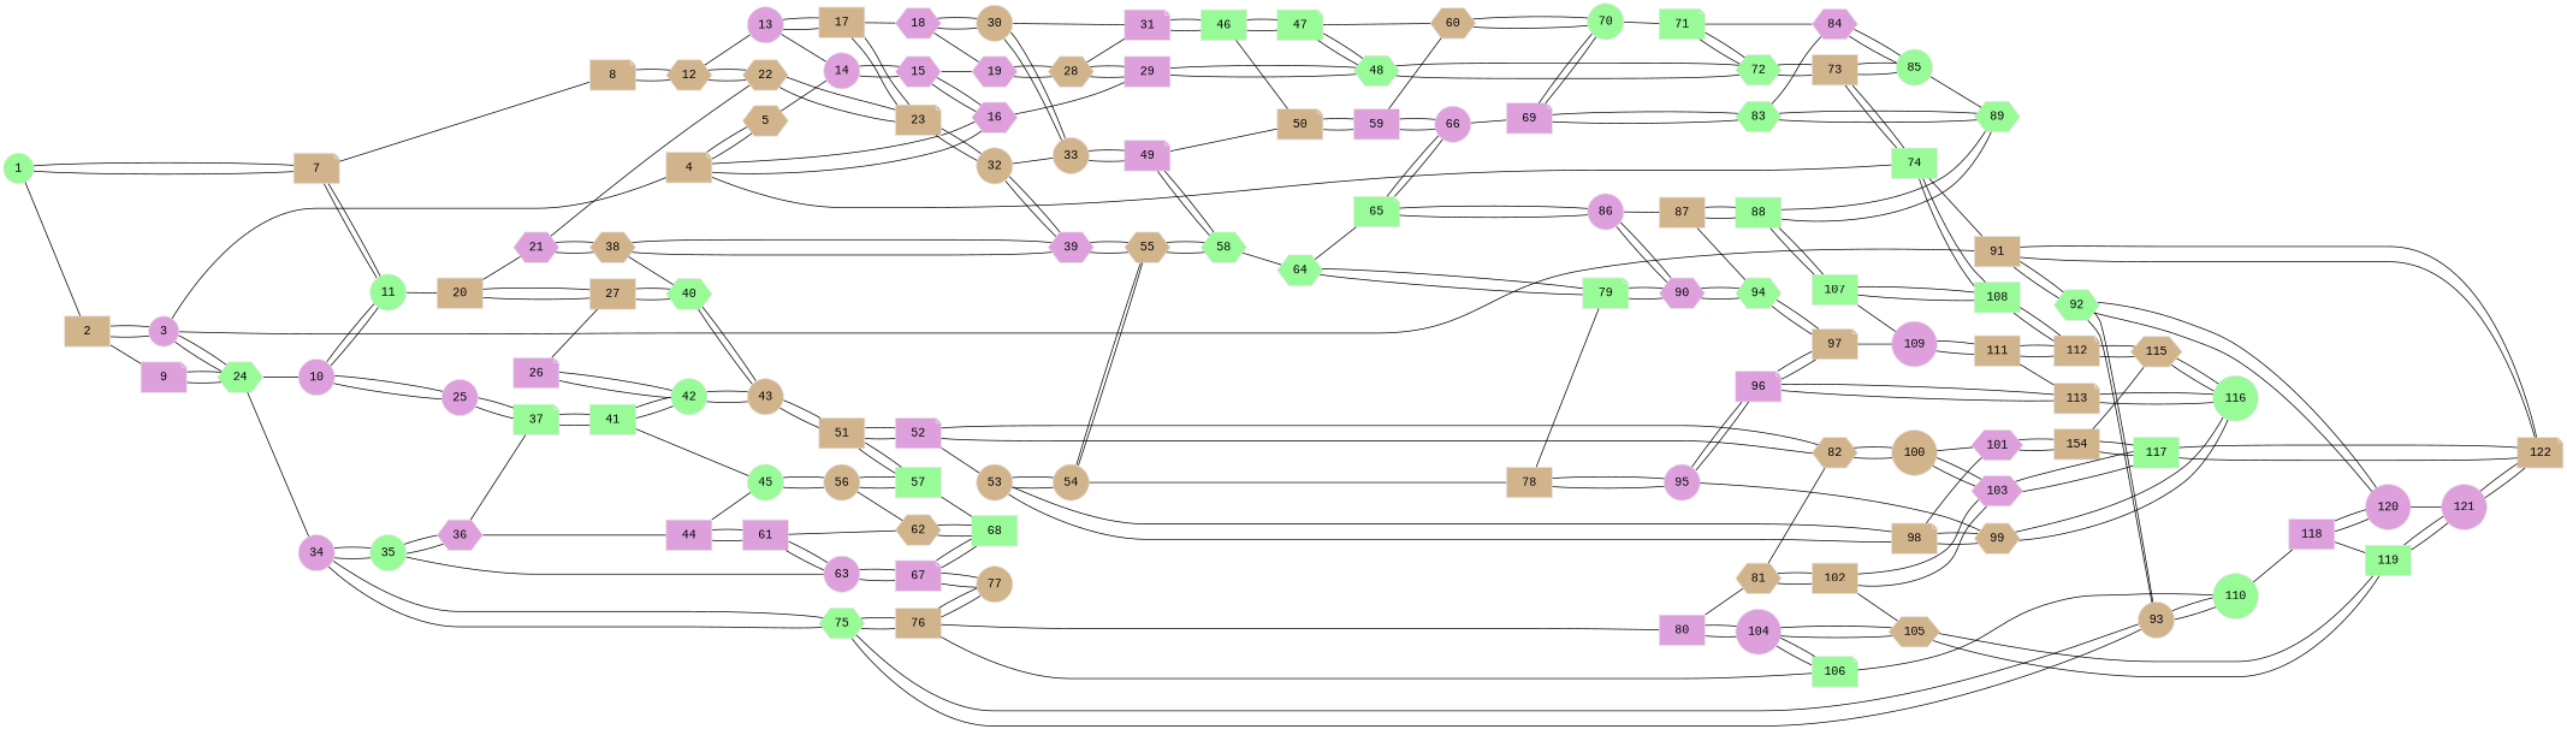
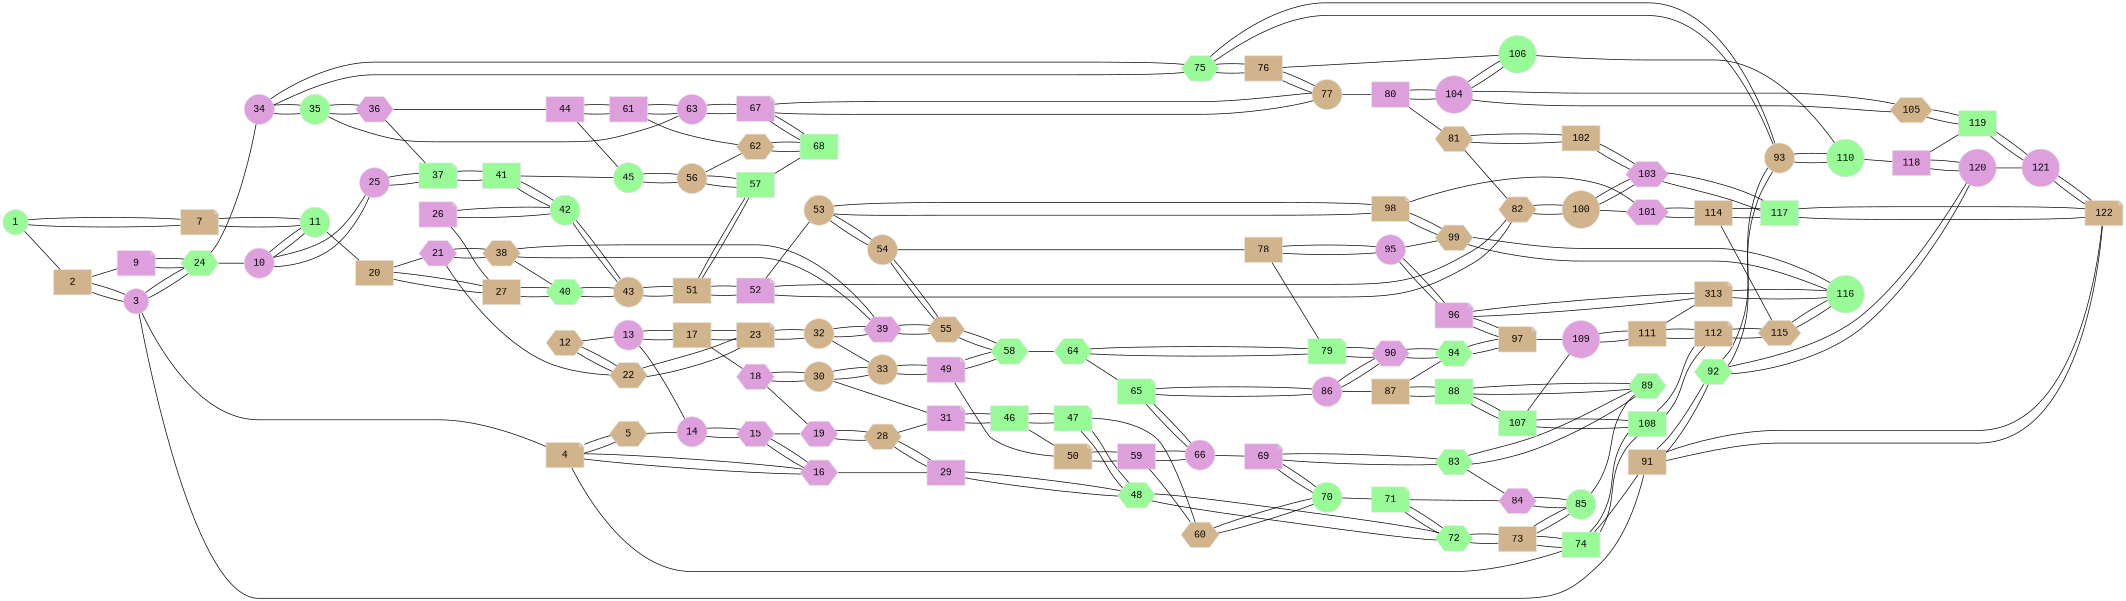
  graph {
    fontname="Liberation Mono"
    rankdir=LR
    node [color=gray90 fillcolor=tan fontname="Liberation Mono" shape=hexagon style=filled]
    edge [fontname="Liberation Mono"]
    1 [fillcolor=palegreen shape=circle]
    2 [shape=box]
    7 [shape=note]
    3 [fillcolor=plum shape=circle]
    9 [fillcolor=plum shape=note]
-   8 [shape=note]
    11 [fillcolor=palegreen shape=circle]
    4 [shape=note]
    24 [fillcolor=palegreen]
    91 [shape=box]
    5
    16 [fillcolor=plum]
    74 [fillcolor=palegreen shape=box]
    10 [fillcolor=plum shape=circle]
    34 [fillcolor=plum shape=circle]
    92 [fillcolor=palegreen]
    122 [shape=note]
    14 [fillcolor=plum shape=circle]
    29 [fillcolor=plum shape=box]
    108 [fillcolor=palegreen shape=box]
    15 [fillcolor=plum]
    12
    20 [shape=box]
    13 [fillcolor=plum shape=circle]
    22
    25 [fillcolor=plum shape=circle]
    37 [fillcolor=palegreen shape=note]
    21 [fillcolor=plum]
    27 [shape=box]
    17 [shape=box]
    23 [shape=note]
    18 [fillcolor=plum]
    19 [fillcolor=plum]
    28
    48 [fillcolor=palegreen]
    30 [shape=circle]
    32 [shape=circle]
    31 [fillcolor=plum shape=note]
    33 [shape=circle]
    38
    40 [fillcolor=palegreen]
    39 [fillcolor=plum]
    35 [fillcolor=palegreen shape=circle]
    75 [fillcolor=palegreen]
    26 [fillcolor=plum shape=note]
    42 [fillcolor=palegreen shape=circle]
    41 [fillcolor=palegreen shape=box]
    43 [shape=circle]
    46 [fillcolor=palegreen shape=box]
    72 [fillcolor=palegreen]
    49 [fillcolor=plum shape=note]
    47 [fillcolor=palegreen shape=note]
    50 [shape=note]
    55
    58 [fillcolor=palegreen]
    36 [fillcolor=plum]
    63 [fillcolor=plum shape=circle]
    76 [shape=box]
    93 [shape=circle]
    44 [fillcolor=plum shape=box]
    67 [fillcolor=plum shape=note]
    45 [fillcolor=palegreen shape=circle]
    61 [fillcolor=plum shape=box]
    51 [shape=box]
    56 [shape=circle]
    52 [fillcolor=plum shape=note]
    57 [fillcolor=palegreen shape=box]
    62
    60
    59 [fillcolor=plum shape=box]
    70 [fillcolor=palegreen shape=circle]
    73 [shape=box]
    64 [fillcolor=palegreen]
    66 [fillcolor=plum shape=circle]
    53 [shape=circle]
    82
    68 [fillcolor=palegreen shape=box]
    54 [shape=circle]
    98 [shape=note]
    100 [shape=circle]
    78 [shape=box]
    99
    101 [fillcolor=plum]
    79 [fillcolor=palegreen shape=note]
    95 [fillcolor=plum shape=circle]
    65 [fillcolor=palegreen shape=note]
    69 [fillcolor=plum shape=note]
    71 [fillcolor=palegreen shape=note]
    77 [shape=circle]
    86 [fillcolor=plum shape=circle]
    90 [fillcolor=plum]
    87 [shape=box]
    83 [fillcolor=palegreen]
    80 [fillcolor=plum shape=box]
    84 [fillcolor=plum]
    89 [fillcolor=palegreen]
    85 [fillcolor=palegreen shape=circle]
    112 [shape=note]
-   106 [fillcolor=palegreen shape=note]
+   106 [fillcolor=palegreen shape=circle]
    110 [fillcolor=palegreen shape=circle]
    81
    104 [fillcolor=plum shape=circle]
    96 [fillcolor=plum shape=note]
    94 [fillcolor=palegreen]
    102 [shape=box]
    105
    103 [fillcolor=plum]
    88 [fillcolor=palegreen shape=box]
    107 [fillcolor=palegreen shape=box]
    97 [shape=note]
    109 [fillcolor=plum shape=circle]
    120 [fillcolor=plum shape=circle]
    121 [fillcolor=plum shape=circle]
    118 [fillcolor=plum shape=box]
-   113 [shape=note]
+   113 [shape=note label=313]
    116 [fillcolor=palegreen shape=circle]
    111 [shape=box]
-   114 [shape=box label=154]
+   114 [shape=box]
    117 [fillcolor=palegreen shape=box]
    115
    119 [fillcolor=palegreen shape=box]
    1 -- 2
    1 -- 7
    1 -- 7
    2 -- 3
    2 -- 3
    2 -- 9
-   7 -- 8
    7 -- 11
    7 -- 11
    3 -- 4
    3 -- 24
    3 -- 24
    3 -- 91
    9 -- 24
    9 -- 24
-   8 -- 12
-   8 -- 12
    11 -- 20
    4 -- 5
    4 -- 5
    4 -- 16
    4 -- 16
    4 -- 74
    24 -- 10
    24 -- 34
    91 -- 92
    91 -- 92
    91 -- 122
    91 -- 122
    5 -- 14
    16 -- 29
    74 -- 91
    74 -- 108
    74 -- 108
    10 -- 11
    10 -- 11
    10 -- 25
    10 -- 25
    34 -- 35
    34 -- 35
    34 -- 75
    34 -- 75
    92 -- 93
    92 -- 93
    92 -- 120
    92 -- 120
    14 -- 15
    14 -- 15
    29 -- 48
    29 -- 48
    108 -- 112
    108 -- 112
    15 -- 16
    15 -- 16
    15 -- 19
    12 -- 13
    12 -- 22
    12 -- 22
    20 -- 21
    20 -- 27
    20 -- 27
    13 -- 14
    13 -- 17
    13 -- 17
    22 -- 23
    22 -- 23
    25 -- 37
    25 -- 37
    37 -- 41
    37 -- 41
    21 -- 22
    21 -- 38
    21 -- 38
    27 -- 40
    27 -- 40
    17 -- 23
    17 -- 23
    17 -- 18
    23 -- 32
    23 -- 32
    18 -- 19
    18 -- 30
    18 -- 30
    19 -- 28
    19 -- 28
    28 -- 29
    28 -- 29
    28 -- 31
    48 -- 72
    48 -- 72
    30 -- 31
    30 -- 33
    30 -- 33
    32 -- 33
    32 -- 39
    32 -- 39
    31 -- 46
    31 -- 46
    33 -- 49
    33 -- 49
    38 -- 40
    38 -- 39
    38 -- 39
    40 -- 43
    40 -- 43
    39 -- 55
    39 -- 55
    35 -- 36
    35 -- 36
    35 -- 63
    75 -- 76
    75 -- 76
    75 -- 93
    75 -- 93
    26 -- 27
    26 -- 42
    26 -- 42
    42 -- 43
    42 -- 43
    41 -- 42
    41 -- 42
    41 -- 45
    43 -- 51
    43 -- 51
    46 -- 47
    46 -- 47
    46 -- 50
    72 -- 73
    72 -- 73
    49 -- 50
    49 -- 58
    49 -- 58
    47 -- 48
    47 -- 48
    47 -- 60
    50 -- 59
    50 -- 59
    55 -- 58
    55 -- 58
    58 -- 64
    36 -- 37
    36 -- 44
    63 -- 67
    63 -- 67
    76 -- 77
    76 -- 77
    76 -- 106
    93 -- 110
    93 -- 110
    44 -- 45
    44 -- 61
    44 -- 61
    67 -- 68
    67 -- 68
    67 -- 77
    67 -- 77
    45 -- 56
    45 -- 56
    61 -- 63
    61 -- 63
    61 -- 62
    51 -- 52
    51 -- 52
    51 -- 57
    51 -- 57
    56 -- 57
    56 -- 57
    56 -- 62
    52 -- 53
    52 -- 82
    52 -- 82
    57 -- 68
    62 -- 68
    62 -- 68
    60 -- 70
    60 -- 70
    59 -- 60
    59 -- 66
    59 -- 66
    70 -- 71
    73 -- 74
    73 -- 74
    73 -- 85
    73 -- 85
    64 -- 79
    64 -- 79
    64 -- 65
    66 -- 69
    53 -- 54
    53 -- 54
    53 -- 98
    53 -- 98
    82 -- 100
    82 -- 100
    54 -- 55
    54 -- 55
    54 -- 78
    98 -- 99
    98 -- 99
    98 -- 101
    100 -- 101
    100 -- 103
    100 -- 103
    78 -- 79
    78 -- 95
    78 -- 95
    99 -- 116
    99 -- 116
    101 -- 114
    101 -- 114
    79 -- 90
    79 -- 90
    95 -- 99
    95 -- 96
    95 -- 96
    65 -- 66
    65 -- 66
    65 -- 86
    65 -- 86
    69 -- 70
    69 -- 70
    69 -- 83
    69 -- 83
    71 -- 72
    71 -- 72
    71 -- 84
-   76 -- 80
+   77 -- 80
    86 -- 90
    86 -- 90
    86 -- 87
    90 -- 94
    90 -- 94
    87 -- 94
    87 -- 88
    87 -- 88
    83 -- 84
    83 -- 89
    83 -- 89
    80 -- 81
    80 -- 104
    80 -- 104
    84 -- 85
    84 -- 85
    85 -- 89
    112 -- 115
    112 -- 115
    106 -- 110
    110 -- 118
    81 -- 82
    81 -- 102
    81 -- 102
    104 -- 106
    104 -- 106
    104 -- 105
    104 -- 105
    96 -- 97
    96 -- 97
    96 -- 113
    96 -- 113
    94 -- 97
    94 -- 97
-   102 -- 105
    102 -- 103
    102 -- 103
    105 -- 119
    105 -- 119
    103 -- 117
    103 -- 117
    88 -- 89
    88 -- 89
    88 -- 107
    88 -- 107
    107 -- 108
    107 -- 108
    107 -- 109
    97 -- 109
    109 -- 111
    109 -- 111
    120 -- 121
    121 -- 122
    121 -- 122
    118 -- 120
    118 -- 120
    118 -- 119
    113 -- 116
    113 -- 116
    111 -- 112
    111 -- 112
    111 -- 113
    114 -- 117
    114 -- 117
    114 -- 115
    117 -- 122
    117 -- 122
    115 -- 116
    115 -- 116
    119 -- 121
    119 -- 121
  }
